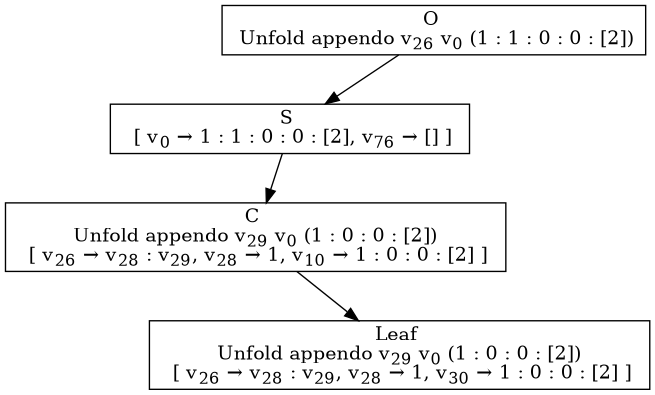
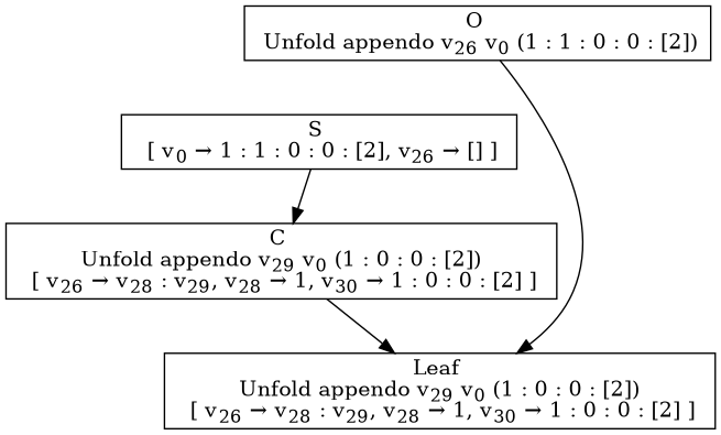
  digraph {
    rankdir=TB
    node [fillcolor=white shape=box style=filled]
    n1 [label=<O <BR/> Unfold appendo v<SUB>26</SUB> v<SUB>0</SUB> (1 : 1 : 0 : 0 : [2])>]
-   n2 [label=<S <BR/>  [ v<SUB>0</SUB> &rarr; 1 : 1 : 0 : 0 : [2], v<SUB>76</SUB> &rarr; [] ] >]
-   n3 [label=<C <BR/> Unfold appendo v<SUB>29</SUB> v<SUB>0</SUB> (1 : 0 : 0 : [2]) <BR/>  [ v<SUB>26</SUB> &rarr; v<SUB>28</SUB> : v<SUB>29</SUB>, v<SUB>28</SUB> &rarr; 1, v<SUB>10</SUB> &rarr; 1 : 0 : 0 : [2] ] >]
+   n2 [label=<S <BR/>  [ v<SUB>0</SUB> &rarr; 1 : 1 : 0 : 0 : [2], v<SUB>26</SUB> &rarr; [] ] >]
+   n3 [label=<C <BR/> Unfold appendo v<SUB>29</SUB> v<SUB>0</SUB> (1 : 0 : 0 : [2]) <BR/>  [ v<SUB>26</SUB> &rarr; v<SUB>28</SUB> : v<SUB>29</SUB>, v<SUB>28</SUB> &rarr; 1, v<SUB>30</SUB> &rarr; 1 : 0 : 0 : [2] ] >]
    n4 [label=<Leaf <BR/> Unfold appendo v<SUB>29</SUB> v<SUB>0</SUB> (1 : 0 : 0 : [2]) <BR/>  [ v<SUB>26</SUB> &rarr; v<SUB>28</SUB> : v<SUB>29</SUB>, v<SUB>28</SUB> &rarr; 1, v<SUB>30</SUB> &rarr; 1 : 0 : 0 : [2] ] >]
-   n1 -> n2
+   n1 -> n4
    n2 -> n3
    n3 -> n4
  }
